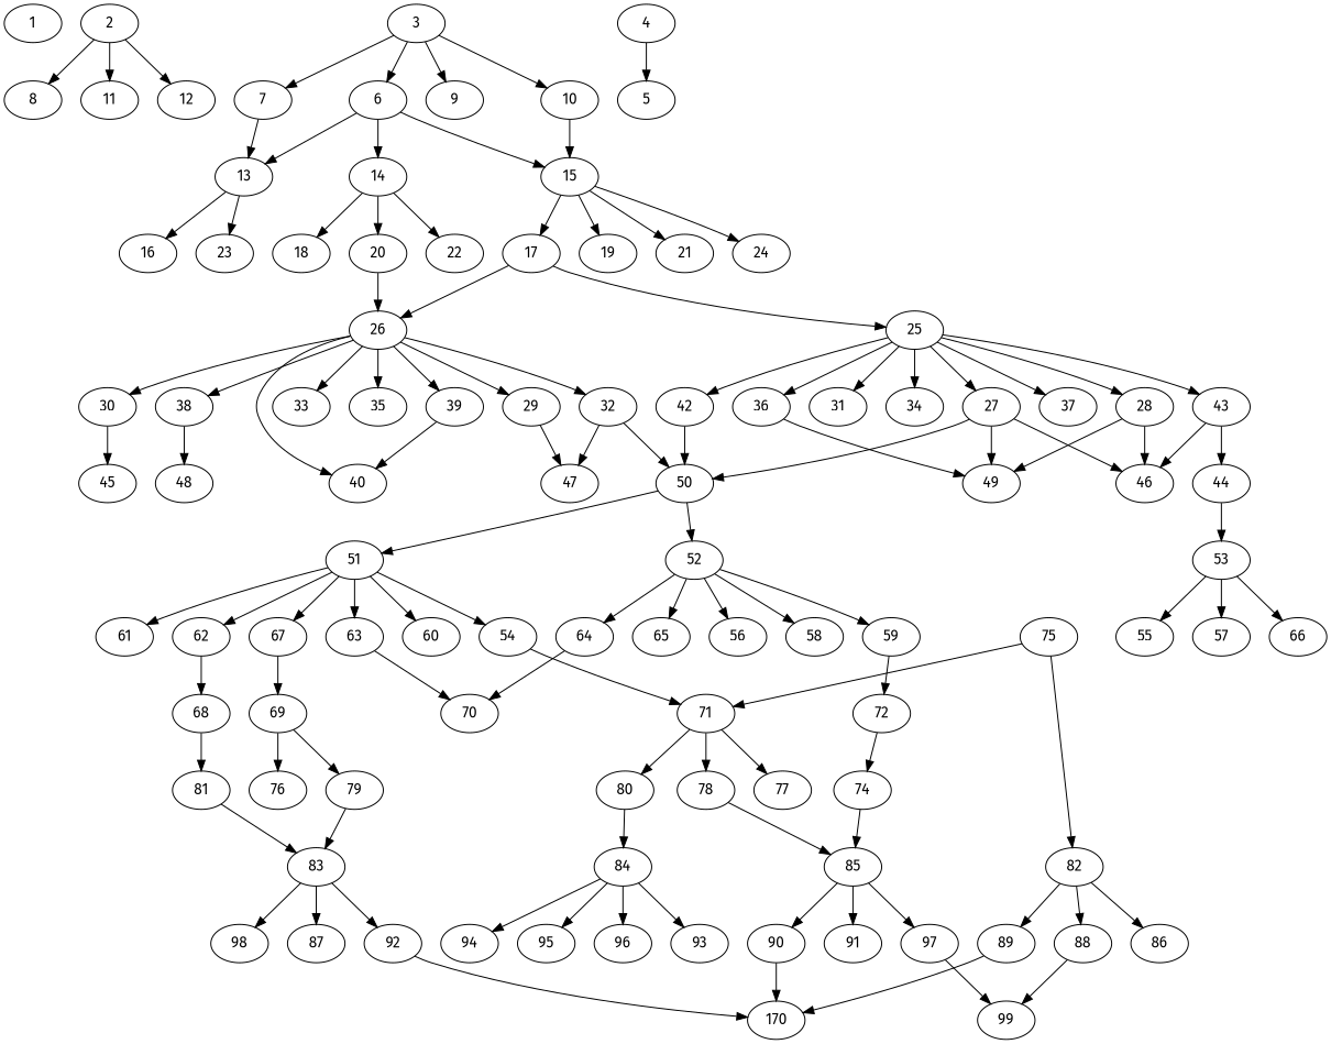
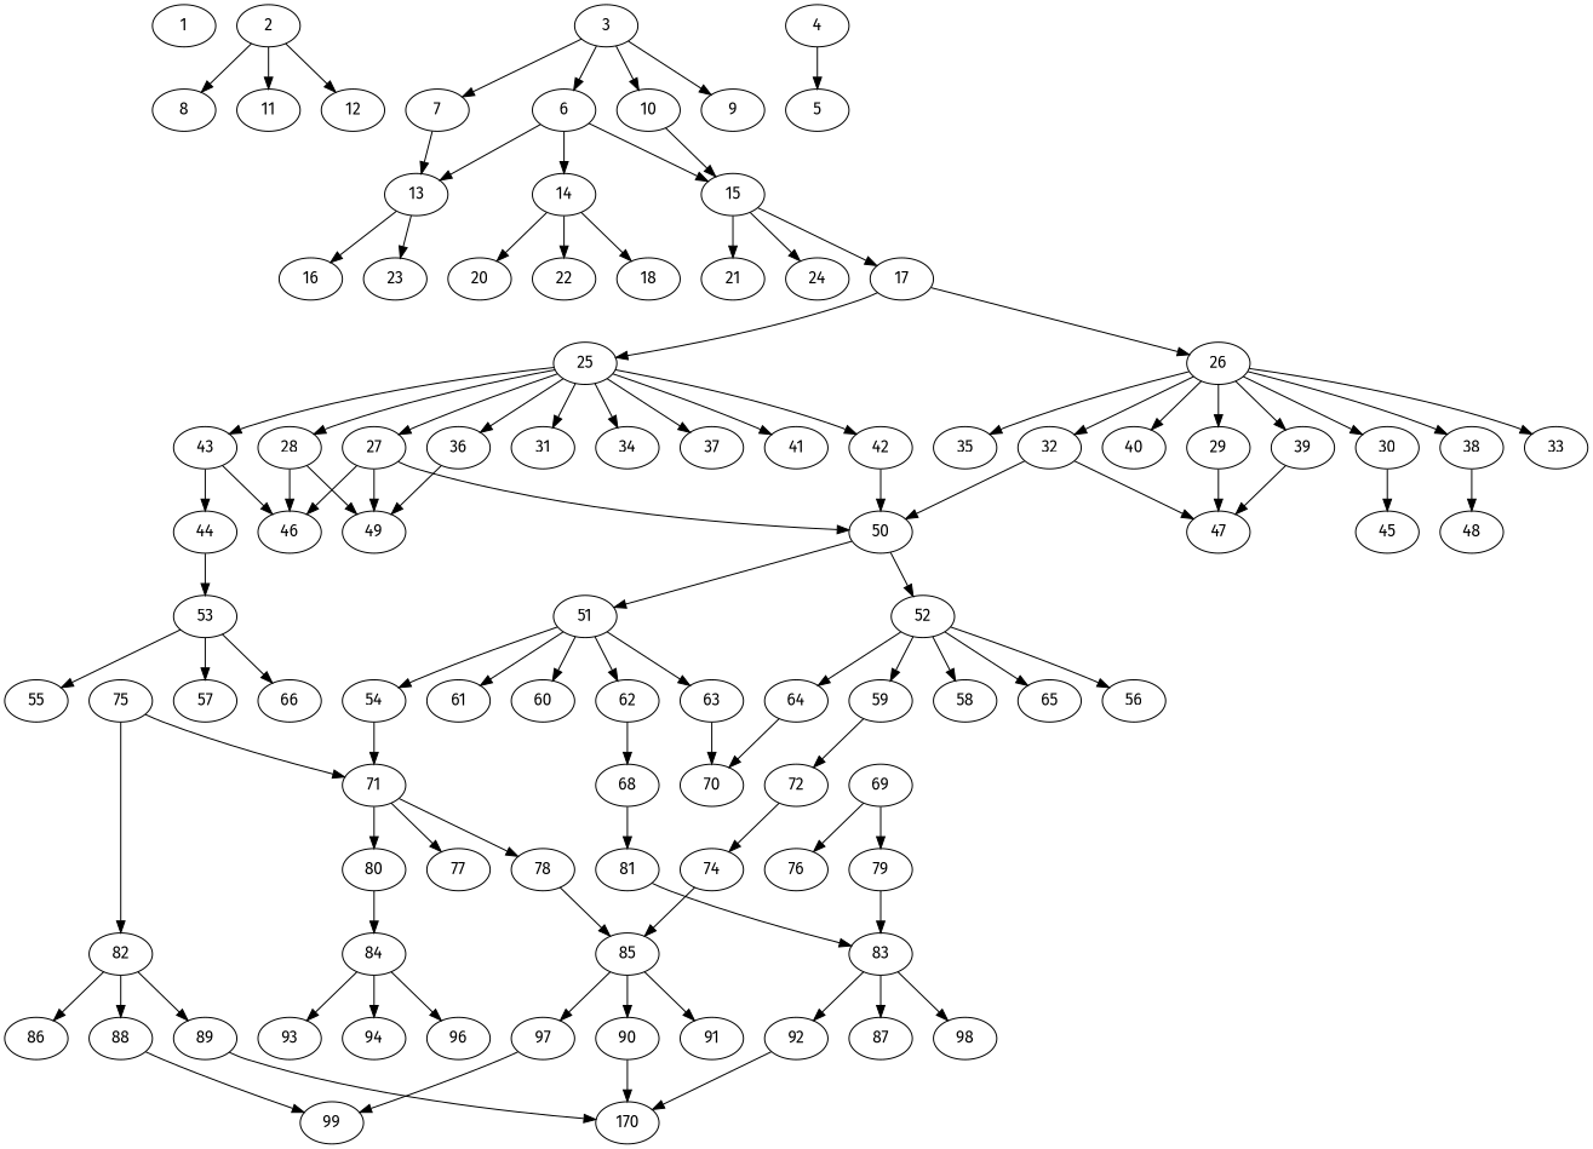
  digraph {
    fontname="Fira Sans"
    node [alpha=0.15 fontname="Fira Sans"]
    edge [fontname="Fira Sans"]
    1 [alpha=0.00]
    2 [alpha=0.08]
    8 [alpha=0.00]
    11 [alpha=0.08]
    12 [alpha=0.17]
    3 [alpha=0.12]
    6 [alpha=0.13]
    7
    9 [alpha=0.08]
    10 [alpha=0.02]
    13 [alpha=0.19]
    14 [alpha=0.12]
    15 [alpha=0.11]
    16 [alpha=0.01]
    23 [alpha=0.11]
    18 [alpha=0.17]
    20 [alpha=0.06]
    22 [alpha=0.17]
    17 [alpha=0.19]
-   19 [alpha=0.04]
    21 [alpha=0.05]
    24 [alpha=0.10]
    5 [alpha=0.17]
    4
    26 [alpha=0.06]
    25
    29
    30 [alpha=0.05]
    32 [alpha=0.03]
    33 [alpha=0.13]
    35 [alpha=0.07]
    38 [alpha=0.10]
    39 [alpha=0.00]
    40 [alpha=0.16]
    27 [alpha=0.16]
    28 [alpha=0.07]
    31 [alpha=0.12]
    34
    36 [alpha=0.07]
    37 [alpha=0.20]
+   41 [alpha=0.17]
    42 [alpha=0.13]
    43 [alpha=0.16]
    46 [alpha=0.04]
    49 [alpha=0.20]
    50 [alpha=0.03]
    44 [alpha=0.14]
    47 [alpha=0.09]
    45 [alpha=0.05]
    48 [alpha=0.12]
    51 [alpha=0.09]
    52 [alpha=0.00]
    53 [alpha=0.06]
    54 [alpha=0.11]
    60 [alpha=0.04]
    61 [alpha=0.10]
    62
    63 [alpha=0.08]
-   67
    56 [alpha=0.12]
    58 [alpha=0.20]
    59 [alpha=0.19]
    64 [alpha=0.17]
    65 [alpha=0.19]
    55 [alpha=0.18]
    57 [alpha=0.19]
    66 [alpha=0.17]
    71 [alpha=0.14]
    68 [alpha=0.19]
    70
    69 [alpha=0.04]
    72 [alpha=0.06]
    77 [alpha=0.12]
    78 [alpha=0.20]
    80 [alpha=0.19]
    81 [alpha=0.13]
    76 [alpha=0.08]
    79 [alpha=0.03]
    74 [alpha=0.04]
    75 [alpha=0.18]
    82 [alpha=0.01]
    85 [alpha=0.06]
    84 [alpha=0.18]
    83 [alpha=0.01]
    87 [alpha=0.01]
    92
    98 [alpha=0.16]
    86 [alpha=0.08]
    88 [alpha=0.18]
    89 [alpha=0.17]
    90 [alpha=0.16]
    91 [alpha=0.14]
    97
    93 [alpha=0.03]
    94 [alpha=0.11]
-   95 [alpha=0.14]
    96 [alpha=0.02]
    n98 [alpha=0.12 label=170]
    99 [alpha=0.17]
    2 -> 8
    2 -> 11
    2 -> 12
    3 -> 6
    3 -> 7
    3 -> 9
    3 -> 10
    6 -> 13
    6 -> 14
    6 -> 15
    7 -> 13
    10 -> 15
    13 -> 16
    13 -> 23
    14 -> 18
    14 -> 20
    14 -> 22
    15 -> 17
-   15 -> 19
    15 -> 21
    15 -> 24
-   20 -> 26
    17 -> 26
    17 -> 25
    4 -> 5
    26 -> 29
    26 -> 30
    26 -> 32
    26 -> 33
    26 -> 35
    26 -> 38
    26 -> 39
    26 -> 40
    25 -> 27
    25 -> 28
    25 -> 31
    25 -> 34
    25 -> 36
    25 -> 37
+   25 -> 41
    25 -> 42
    25 -> 43
    29 -> 47
    30 -> 45
    32 -> 50
    32 -> 47
    38 -> 48
-   39 -> 40
+   39 -> 47
    27 -> 46
    27 -> 49
    27 -> 50
    28 -> 46
    28 -> 49
    36 -> 49
    42 -> 50
    43 -> 46
    43 -> 44
    50 -> 51
    50 -> 52
    44 -> 53
    51 -> 54
    51 -> 60
    51 -> 61
    51 -> 62
    51 -> 63
-   51 -> 67
    52 -> 56
    52 -> 58
    52 -> 59
    52 -> 64
    52 -> 65
    53 -> 55
    53 -> 57
    53 -> 66
    54 -> 71
    62 -> 68
    63 -> 70
-   67 -> 69
    59 -> 72
    64 -> 70
    71 -> 77
    71 -> 78
    71 -> 80
    68 -> 81
    69 -> 76
    69 -> 79
    72 -> 74
    78 -> 85
    80 -> 84
    81 -> 83
    79 -> 83
    74 -> 85
    75 -> 71
    75 -> 82
    82 -> 86
    82 -> 88
    82 -> 89
    85 -> 90
    85 -> 91
    85 -> 97
    84 -> 93
    84 -> 94
-   84 -> 95
    84 -> 96
    83 -> 87
    83 -> 92
    83 -> 98
    92 -> n98
    88 -> 99
    89 -> n98
    90 -> n98
    97 -> 99
  }
